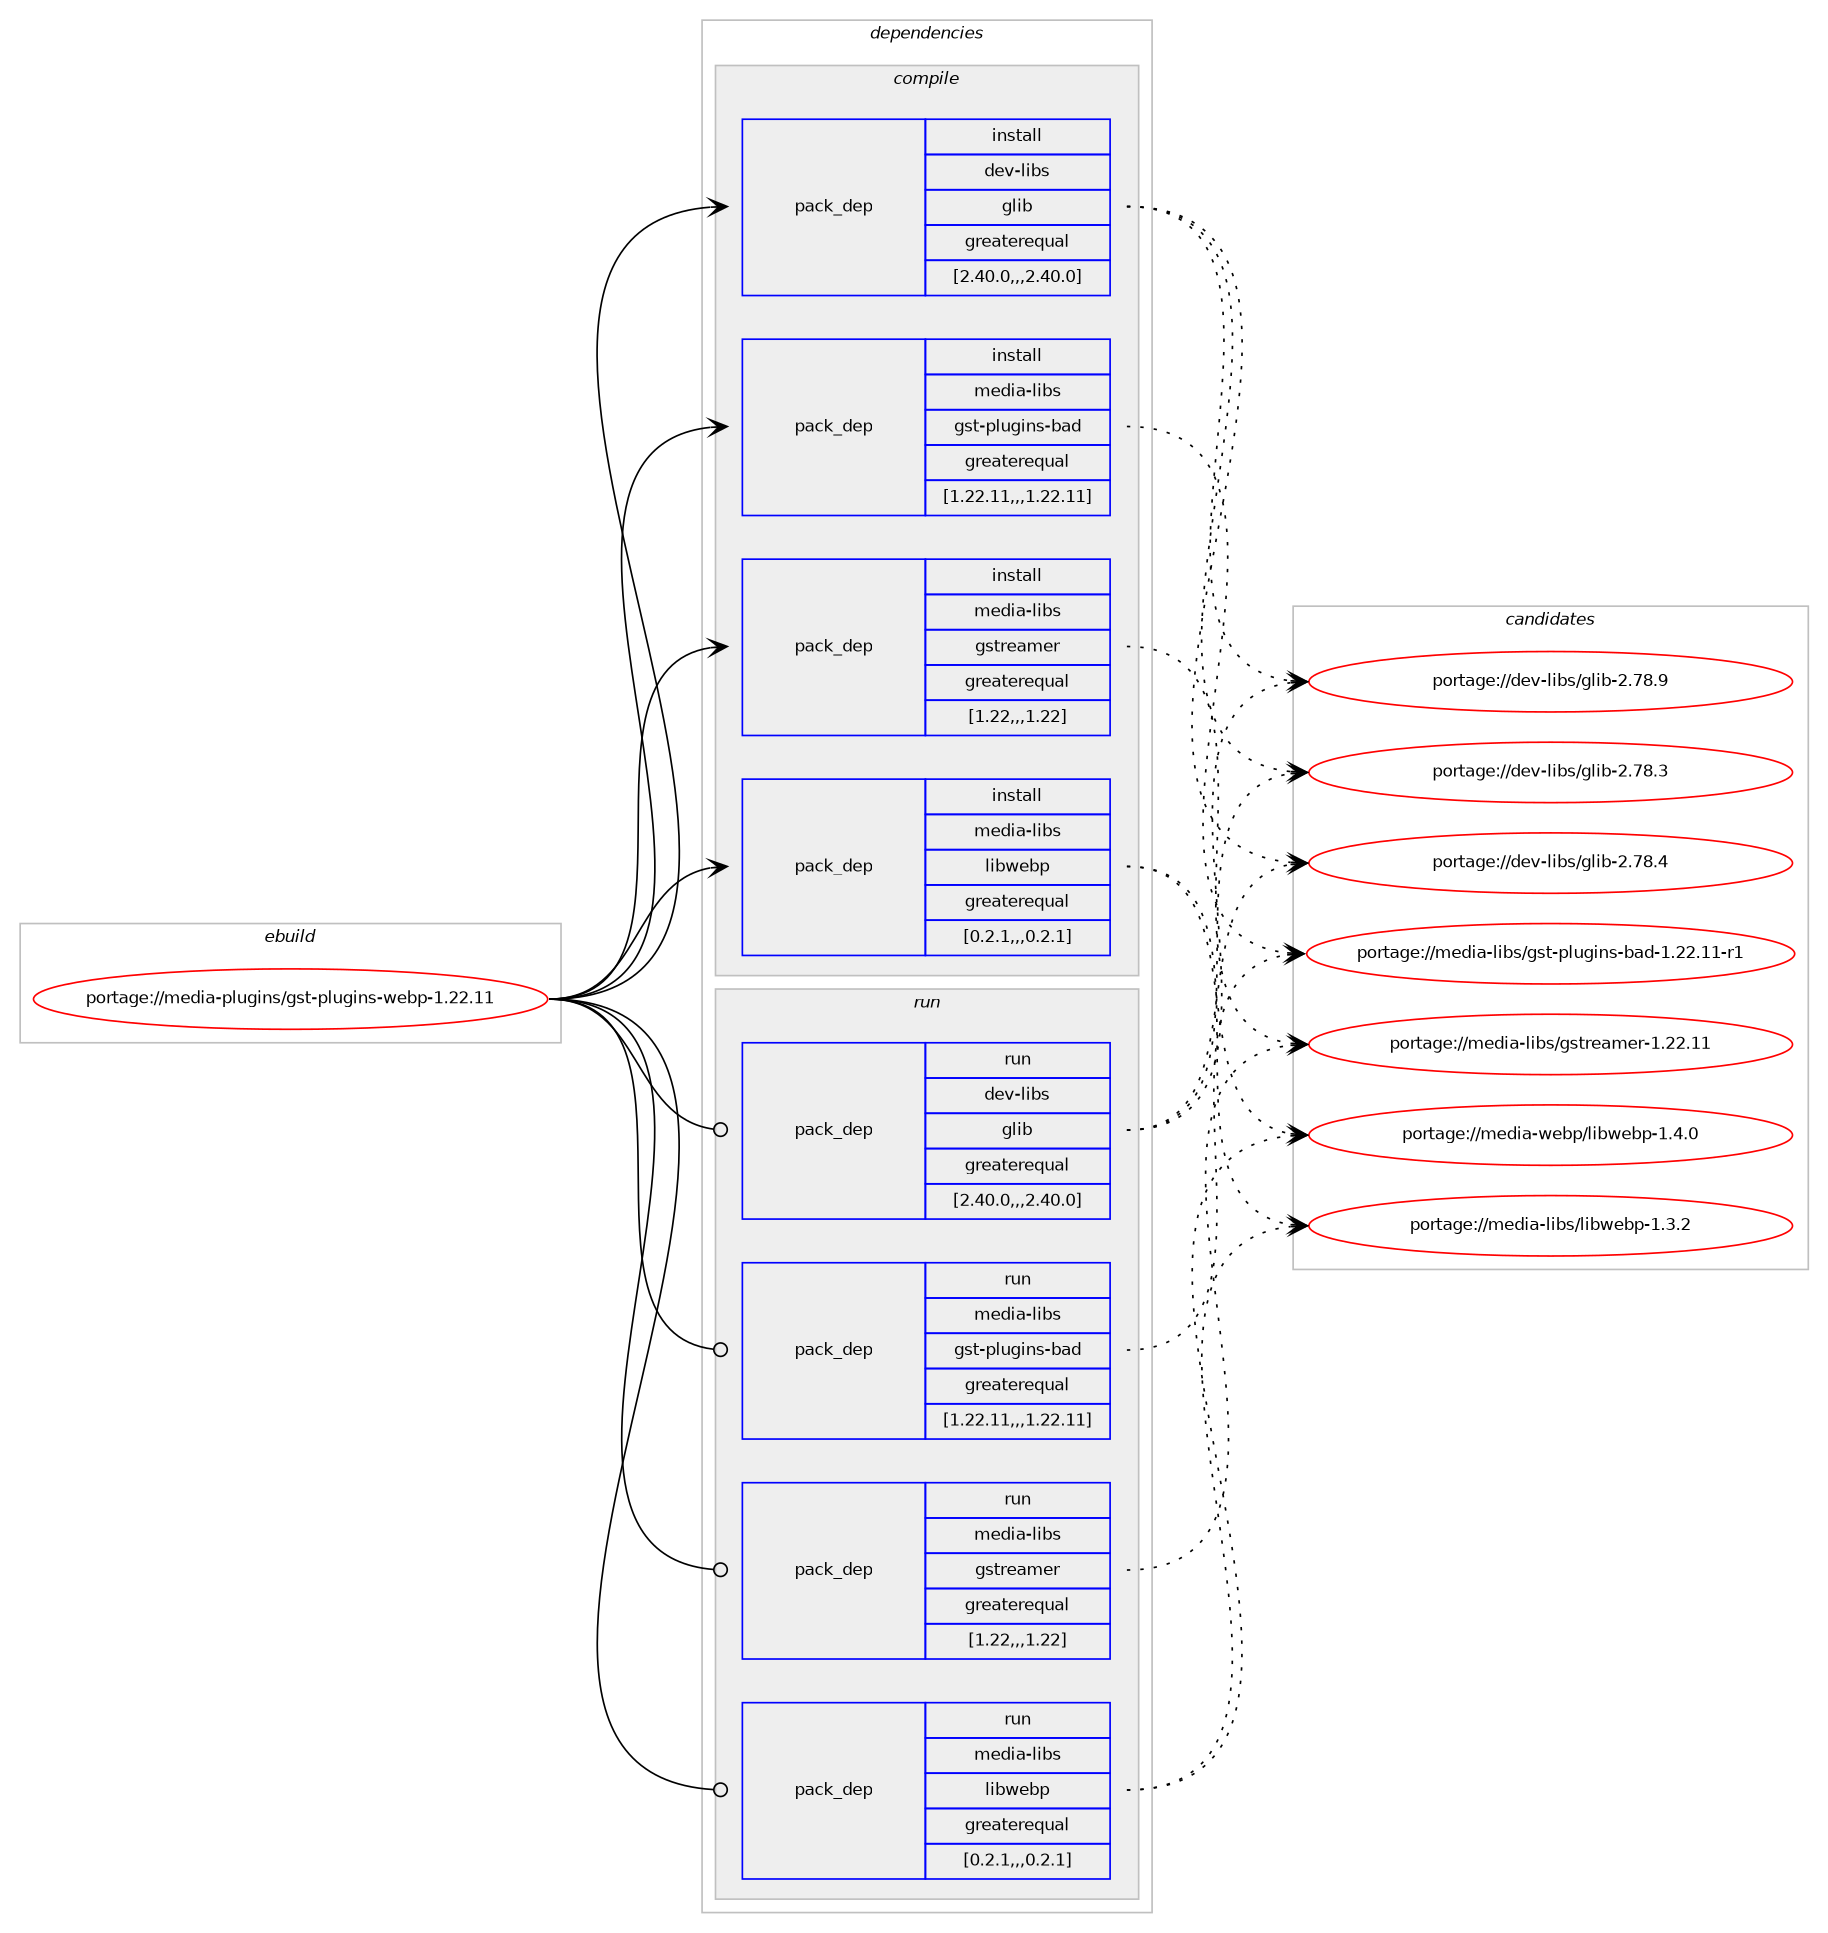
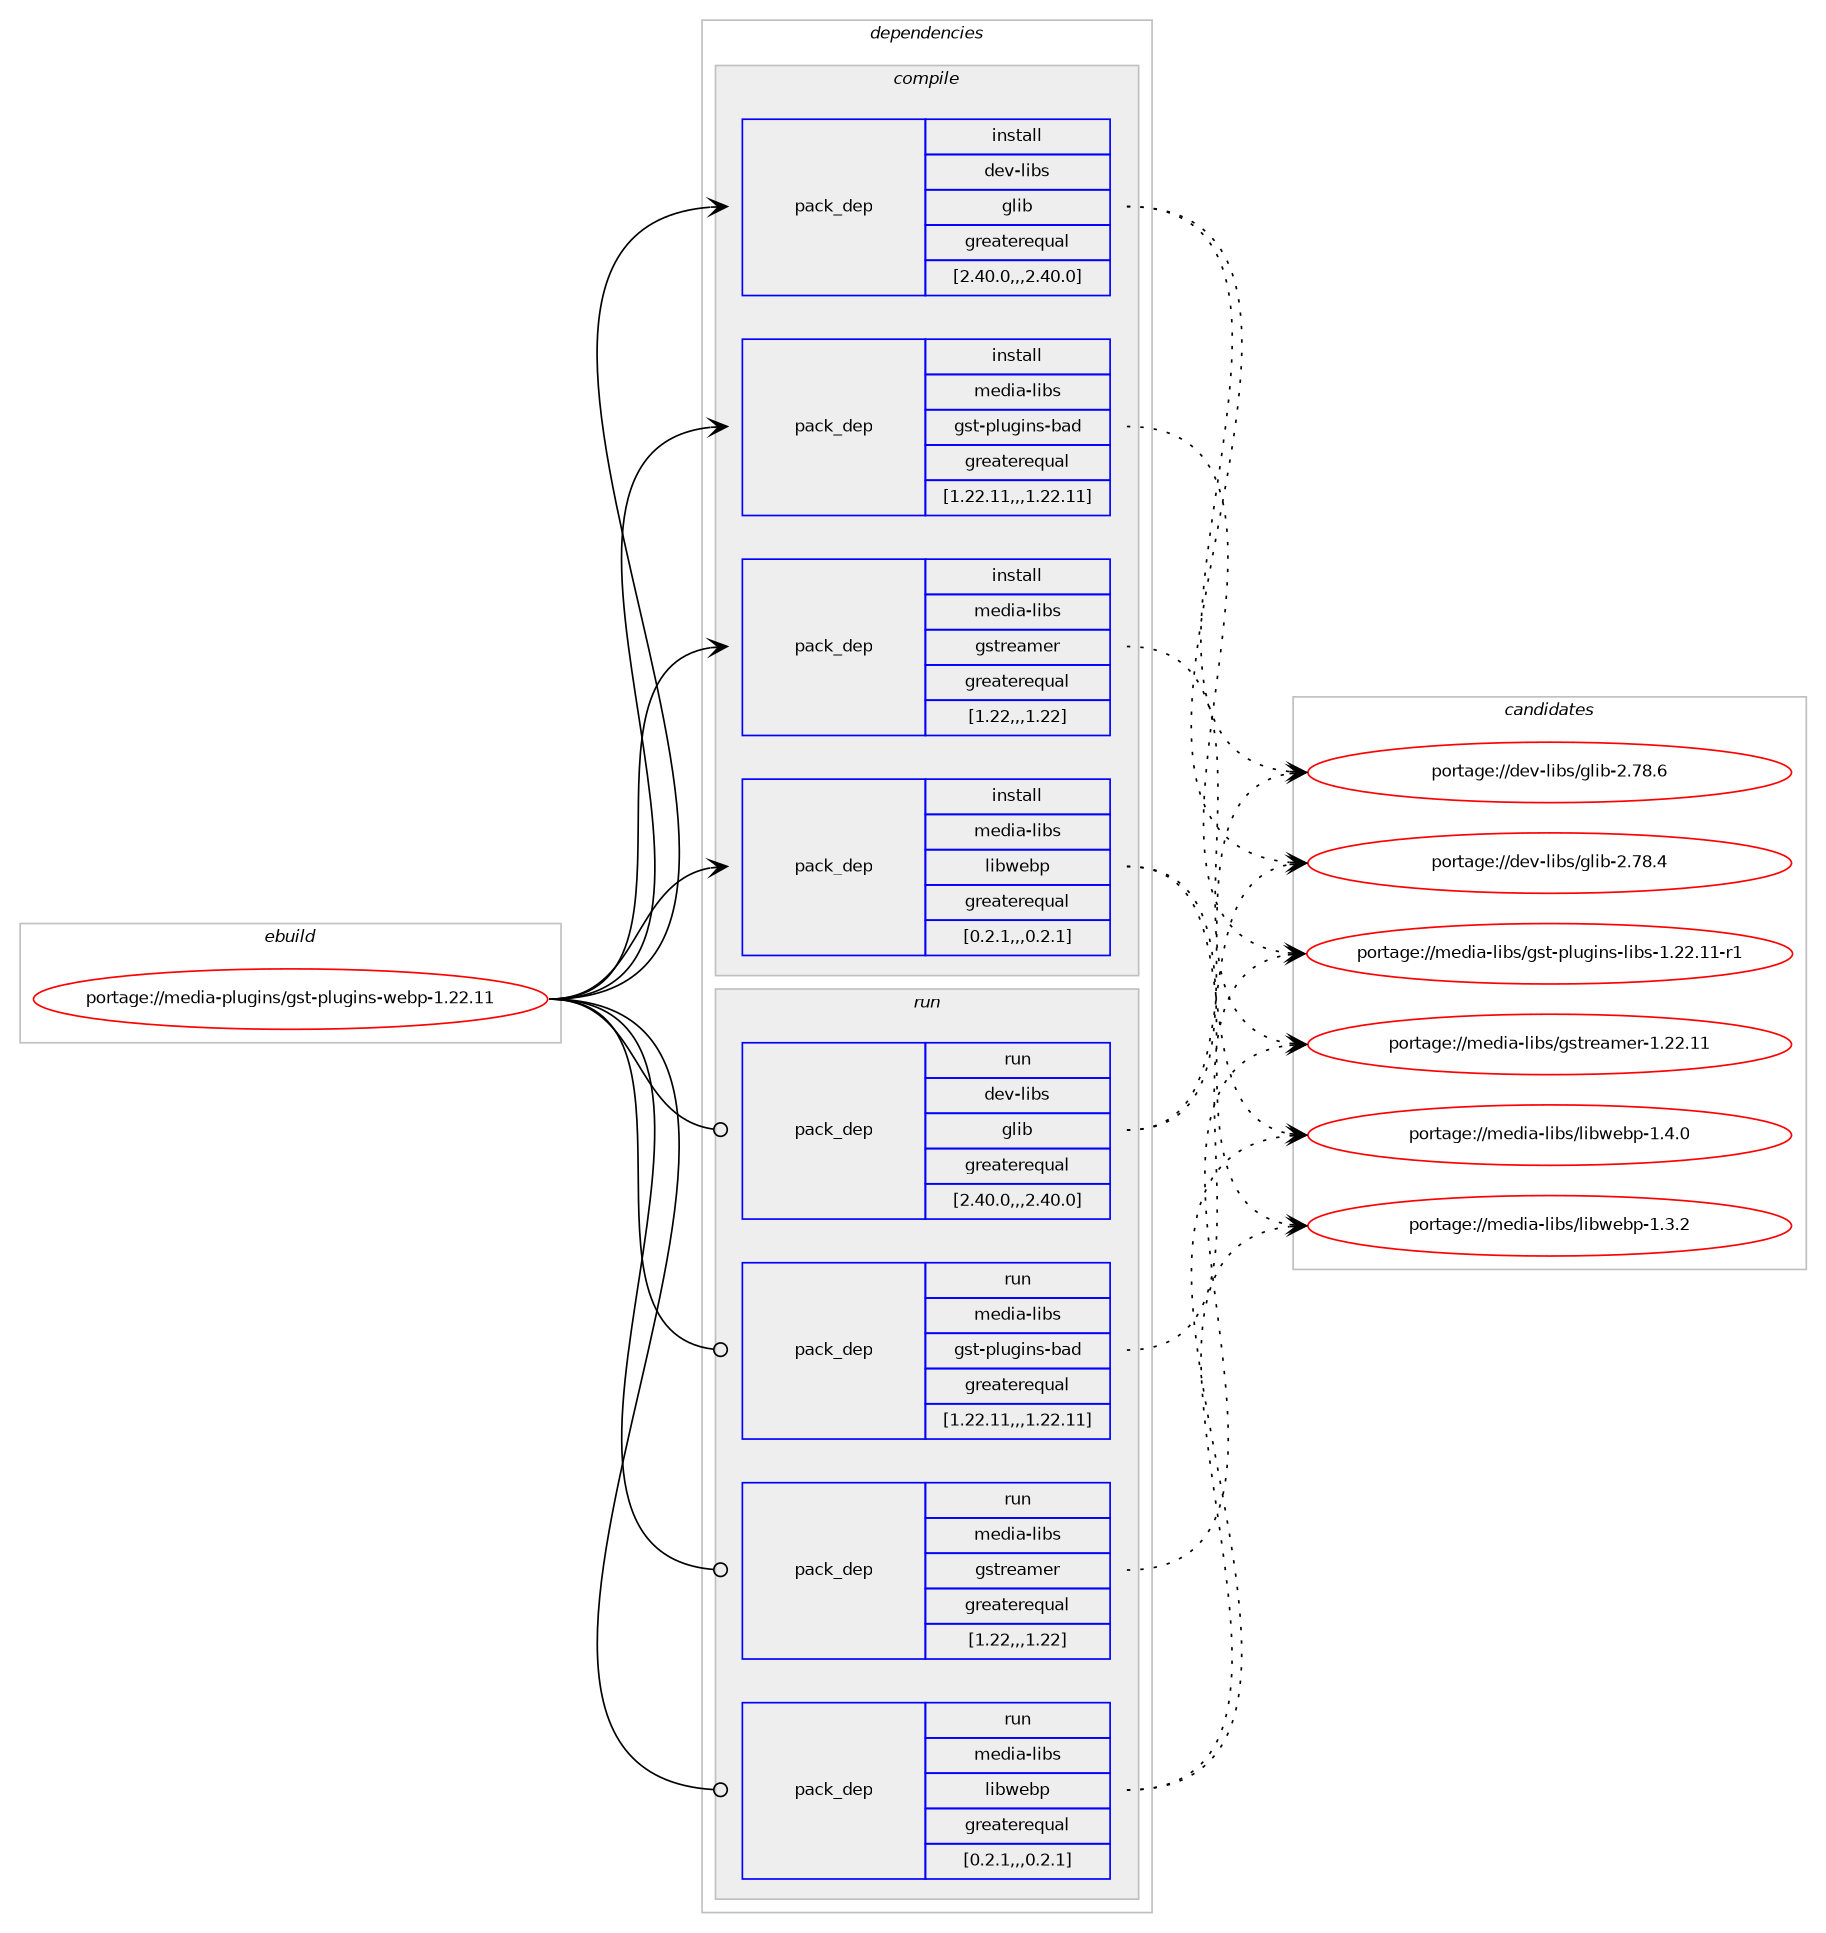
  digraph {
    compound=true
    concentrate=true
    fontname=Helvetica
    fontsize=10
    newrank=true
    rankdir=LR
    ranksep=1.5
    node [color=red fontname=Helvetica fontsize=10]
    edge [arrowhead=vee headport=w style=dotted tailport=e weight=100]
    n1 [label="portage://media-plugins/gst-plugins-webp-1.22.11" width=4]
    n2 [color=blue label=<<TABLE BORDER="0" CELLBORDER="1" CELLSPACING="0" CELLPADDING="4" WIDTH="220"><TR><TD ROWSPAN="6" CELLPADDING="30">pack_dep</TD></TR><TR><TD WIDTH="110">install</TD></TR><TR><TD>dev-libs</TD></TR><TR><TD>glib</TD></TR><TR><TD>greaterequal</TD></TR><TR><TD>[2.40.0,,,2.40.0]</TD></TR></TABLE>> shape=none]
    n3 [color=blue label=<<TABLE BORDER="0" CELLBORDER="1" CELLSPACING="0" CELLPADDING="4" WIDTH="220"><TR><TD ROWSPAN="6" CELLPADDING="30">pack_dep</TD></TR><TR><TD WIDTH="110">install</TD></TR><TR><TD>media-libs</TD></TR><TR><TD>gst-plugins-bad</TD></TR><TR><TD>greaterequal</TD></TR><TR><TD>[1.22.11,,,1.22.11]</TD></TR></TABLE>> shape=none]
    n4 [color=blue label=<<TABLE BORDER="0" CELLBORDER="1" CELLSPACING="0" CELLPADDING="4" WIDTH="220"><TR><TD ROWSPAN="6" CELLPADDING="30">pack_dep</TD></TR><TR><TD WIDTH="110">install</TD></TR><TR><TD>media-libs</TD></TR><TR><TD>gstreamer</TD></TR><TR><TD>greaterequal</TD></TR><TR><TD>[1.22,,,1.22]</TD></TR></TABLE>> shape=none]
    n5 [color=blue label=<<TABLE BORDER="0" CELLBORDER="1" CELLSPACING="0" CELLPADDING="4" WIDTH="220"><TR><TD ROWSPAN="6" CELLPADDING="30">pack_dep</TD></TR><TR><TD WIDTH="110">install</TD></TR><TR><TD>media-libs</TD></TR><TR><TD>libwebp</TD></TR><TR><TD>greaterequal</TD></TR><TR><TD>[0.2.1,,,0.2.1]</TD></TR></TABLE>> shape=none]
    n6 [color=blue label=<<TABLE BORDER="0" CELLBORDER="1" CELLSPACING="0" CELLPADDING="4" WIDTH="220"><TR><TD ROWSPAN="6" CELLPADDING="30">pack_dep</TD></TR><TR><TD WIDTH="110">run</TD></TR><TR><TD>dev-libs</TD></TR><TR><TD>glib</TD></TR><TR><TD>greaterequal</TD></TR><TR><TD>[2.40.0,,,2.40.0]</TD></TR></TABLE>> shape=none]
    n7 [color=blue label=<<TABLE BORDER="0" CELLBORDER="1" CELLSPACING="0" CELLPADDING="4" WIDTH="220"><TR><TD ROWSPAN="6" CELLPADDING="30">pack_dep</TD></TR><TR><TD WIDTH="110">run</TD></TR><TR><TD>media-libs</TD></TR><TR><TD>gst-plugins-bad</TD></TR><TR><TD>greaterequal</TD></TR><TR><TD>[1.22.11,,,1.22.11]</TD></TR></TABLE>> shape=none]
    n8 [color=blue label=<<TABLE BORDER="0" CELLBORDER="1" CELLSPACING="0" CELLPADDING="4" WIDTH="220"><TR><TD ROWSPAN="6" CELLPADDING="30">pack_dep</TD></TR><TR><TD WIDTH="110">run</TD></TR><TR><TD>media-libs</TD></TR><TR><TD>gstreamer</TD></TR><TR><TD>greaterequal</TD></TR><TR><TD>[1.22,,,1.22]</TD></TR></TABLE>> shape=none]
    n9 [color=blue label=<<TABLE BORDER="0" CELLBORDER="1" CELLSPACING="0" CELLPADDING="4" WIDTH="220"><TR><TD ROWSPAN="6" CELLPADDING="30">pack_dep</TD></TR><TR><TD WIDTH="110">run</TD></TR><TR><TD>media-libs</TD></TR><TR><TD>libwebp</TD></TR><TR><TD>greaterequal</TD></TR><TR><TD>[0.2.1,,,0.2.1]</TD></TR></TABLE>> shape=none]
-   n10 [label="portage://dev-libs/glib-2.78.9" width=4]
-   n11 [label="portage://dev-libs/glib-2.78.3" width=4]
+   n10 [label="portage://dev-libs/glib-2.78.6" width=4]
    n12 [label="portage://dev-libs/glib-2.78.4" width=4]
-   n13 [label="portage://media-libs/gst-plugins-bad-1.22.11-r1" width=4]
+   n13 [label="portage://media-libs/gst-plugins-libs-1.22.11-r1" width=4]
    n14 [label="portage://media-libs/gstreamer-1.22.11" width=4]
-   n15 [label="portage://media-webp/libwebp-1.4.0" width=4]
+   n15 [label="portage://media-libs/libwebp-1.4.0" width=4]
    n16 [label="portage://media-libs/libwebp-1.3.2" width=4]
    subgraph cluster_1 {
      color=gray
      label=<<i>ebuild</i>>
      n1
    }
    subgraph cluster_2 {
      color=gray
      label=<<i>dependencies</i>>
      subgraph cluster_3 {
        color=gray
        fillcolor="#eeeeee"
        label=<<i>compile</i>>
        style=filled
        subgraph sub_4 {
          color=gray
          fillcolor="#eeeeee"
          label=<<i>compile</i>>
          style=filled
          n2
        }
        subgraph sub_5 {
          color=gray
          fillcolor="#eeeeee"
          label=<<i>compile</i>>
          style=filled
          n3
        }
        subgraph sub_6 {
          color=gray
          fillcolor="#eeeeee"
          label=<<i>compile</i>>
          style=filled
          n4
        }
        subgraph sub_7 {
          color=gray
          fillcolor="#eeeeee"
          label=<<i>compile</i>>
          style=filled
          n5
        }
      }
      subgraph cluster_8 {
        color=gray
        fillcolor="#eeeeee"
        label=<<i>compile and run</i>>
        style=filled
      }
      subgraph cluster_9 {
        color=gray
        fillcolor="#eeeeee"
        label=<<i>run</i>>
        style=filled
        subgraph sub_10 {
          color=gray
          fillcolor="#eeeeee"
          label=<<i>run</i>>
          style=filled
          n6
        }
        subgraph sub_11 {
          color=gray
          fillcolor="#eeeeee"
          label=<<i>run</i>>
          style=filled
          n7
        }
        subgraph sub_12 {
          color=gray
          fillcolor="#eeeeee"
          label=<<i>run</i>>
          style=filled
          n8
        }
        subgraph sub_13 {
          color=gray
          fillcolor="#eeeeee"
          label=<<i>run</i>>
          style=filled
          n9
        }
      }
    }
    subgraph cluster_14 {
      color=gray
      label=<<i>candidates</i>>
      rank=same
      subgraph sub_15 {
        color=black
        label=<<i>candidates</i>>
        nodesep=1
        rank=same
        n10
-       n11
        n12
      }
      subgraph sub_16 {
        color=black
        label=<<i>candidates</i>>
        nodesep=1
        rank=same
        n13
      }
      subgraph sub_17 {
        color=black
        label=<<i>candidates</i>>
        nodesep=1
        rank=same
        n14
      }
      subgraph sub_18 {
        color=black
        label=<<i>candidates</i>>
        nodesep=1
        rank=same
        n15
        n16
      }
      subgraph sub_19 {
        color=black
        label=<<i>candidates</i>>
        nodesep=1
        rank=same
        n10
-       n11
        n12
      }
      subgraph sub_20 {
        color=black
        label=<<i>candidates</i>>
        nodesep=1
        rank=same
        n13
      }
      subgraph sub_21 {
        color=black
        label=<<i>candidates</i>>
        nodesep=1
        rank=same
        n14
      }
      subgraph sub_22 {
        color=black
        label=<<i>candidates</i>>
        nodesep=1
        rank=same
        n15
        n16
      }
    }
    n1 -> n2 [style=solid weight=20]
    n1 -> n3 [style=solid weight=20]
    n1 -> n4 [style=solid weight=20]
    n1 -> n5 [style=solid weight=20]
    n1 -> n6 [arrowhead=odot style=solid weight=20]
    n1 -> n7 [arrowhead=odot style=solid weight=20]
    n1 -> n8 [arrowhead=odot style=solid weight=20]
    n1 -> n9 [arrowhead=odot style=solid weight=20]
    n2 -> n10
-   n2 -> n11
    n2 -> n12
    n3 -> n13
    n4 -> n14
    n5 -> n15
    n5 -> n16
    n6 -> n10
-   n6 -> n11
    n6 -> n12
    n7 -> n13
    n8 -> n14
    n9 -> n15
    n9 -> n16
  }
